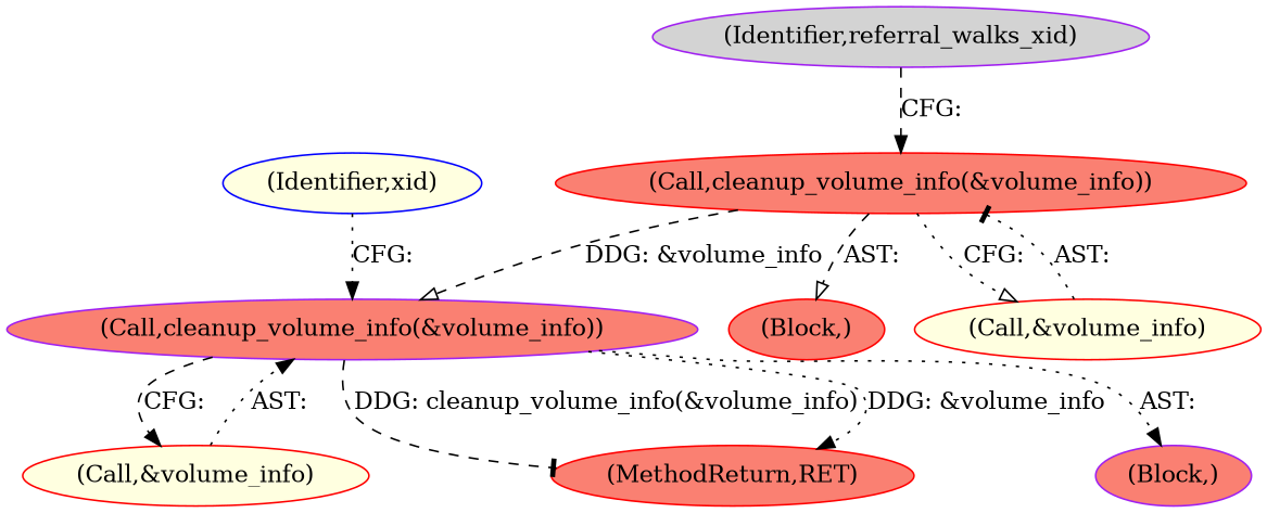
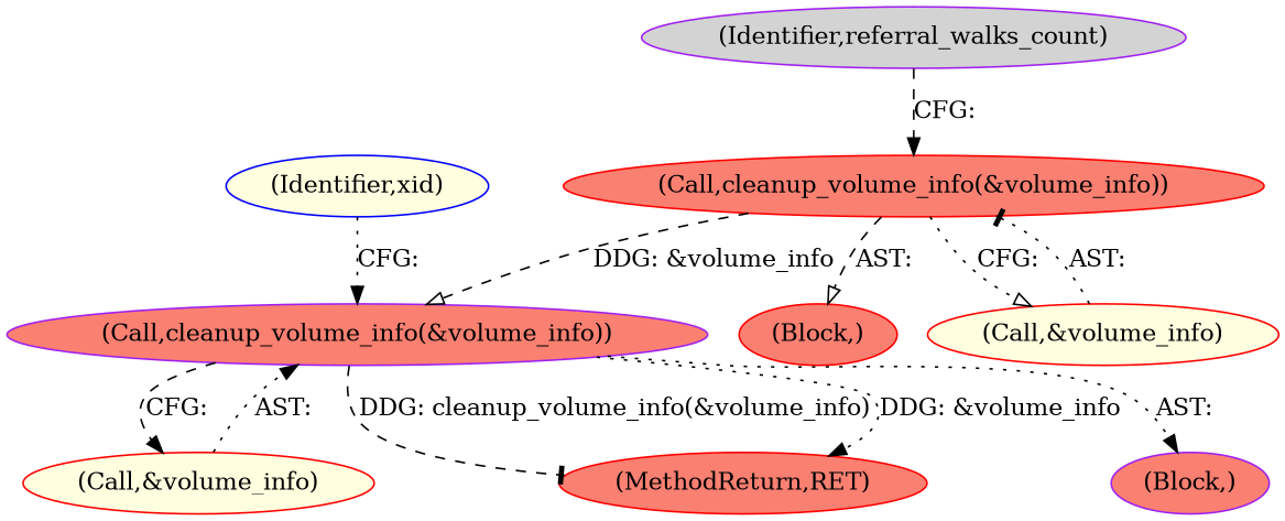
  digraph {
    node [style=filled fillcolor=salmon color=red]
    edge [style=dotted arrowhead=normal]
    n1 [label="(Call,cleanup_volume_info(&volume_info))"]
    n2 [label="(Call,cleanup_volume_info(&volume_info))" color=purple]
    n3 [label="(Block,)"]
    n4 [label="(Call,&volume_info)" fillcolor=lightyellow]
    n5 [label="(Call,&volume_info)" fillcolor=lightyellow]
    n6 [label="(MethodReturn,RET)"]
    n7 [label="(Block,)" color=purple]
    n8 [label="(Identifier,xid)" fillcolor=lightyellow color=blue]
-   n9 [label="(Identifier,referral_walks_xid)" fillcolor=lightgrey color=purple]
+   n9 [label="(Identifier,referral_walks_count)" fillcolor=lightgrey color=purple]
    n1 -> n2 [label="DDG: &volume_info" style=dashed arrowhead=onormal]
    n1 -> n3 [label="AST: " style=dashed arrowhead=onormal]
    n1 -> n4 [label="CFG: " arrowhead=onormal]
    n2 -> n5 [label="CFG: " style=dashed]
    n2 -> n6 [label="DDG: cleanup_volume_info(&volume_info)" style=dashed arrowhead=tee]
    n2 -> n6 [label="DDG: &volume_info"]
    n2 -> n7 [label="AST: "]
    n4 -> n1 [label="AST: " arrowhead=tee]
    n5 -> n2 [label="AST: "]
    n8 -> n2 [label="CFG: "]
    n9 -> n1 [label="CFG: " style=dashed]
  }
